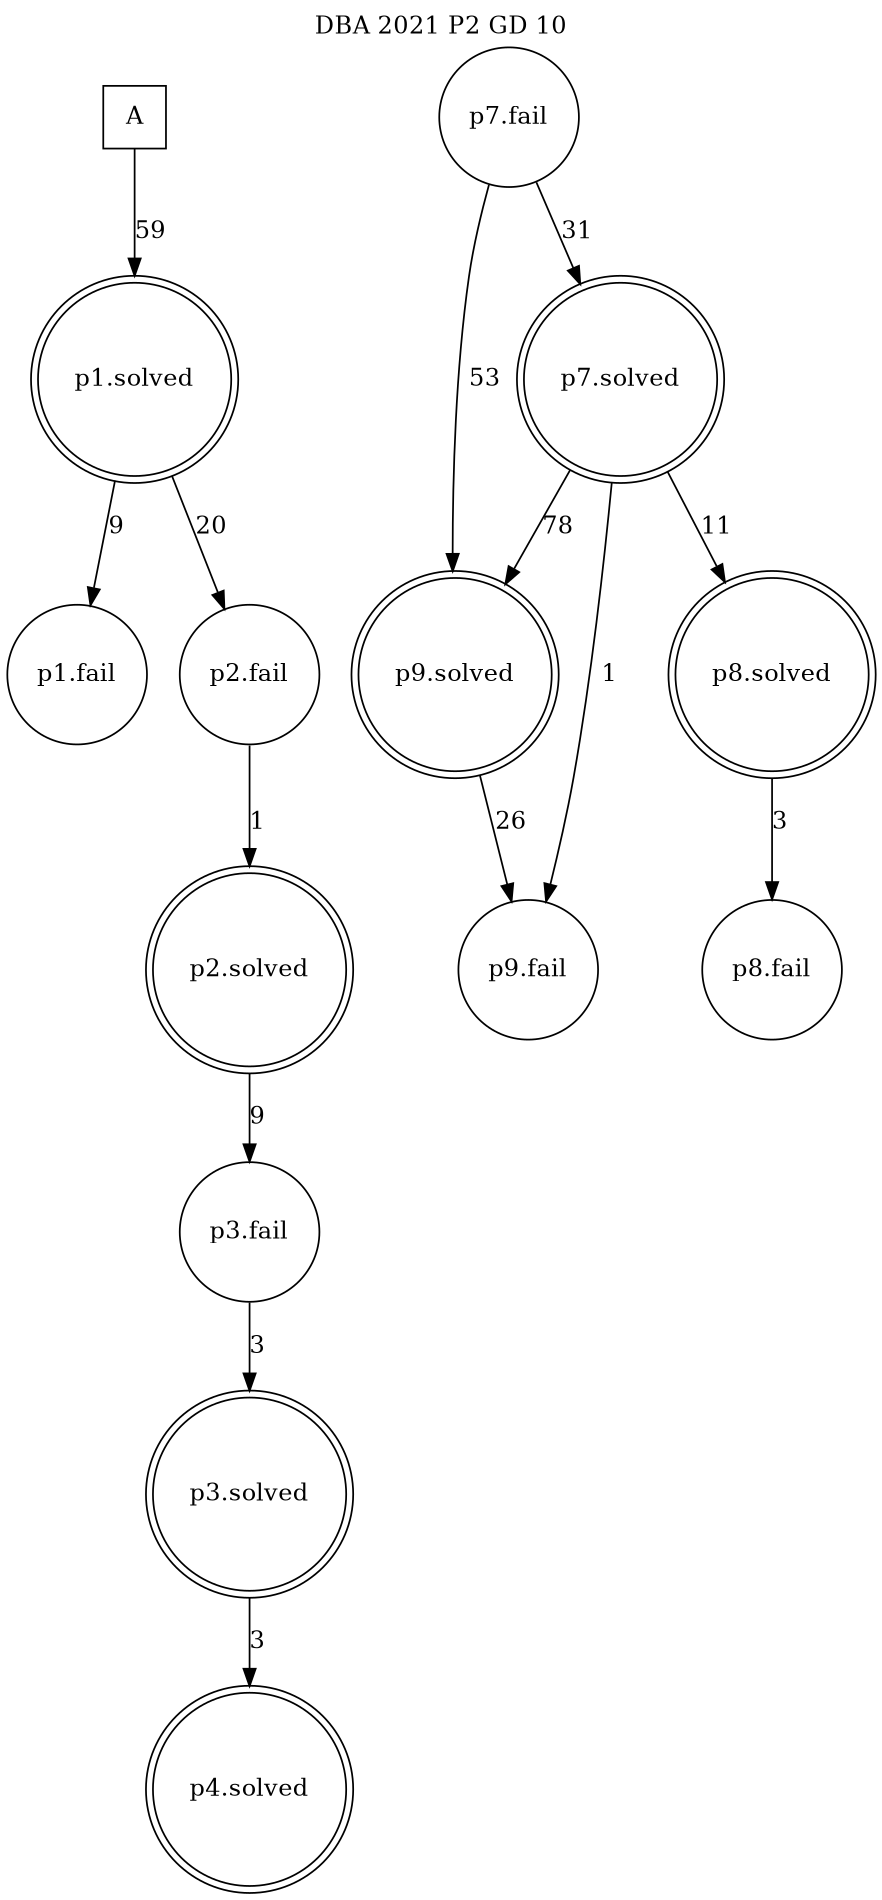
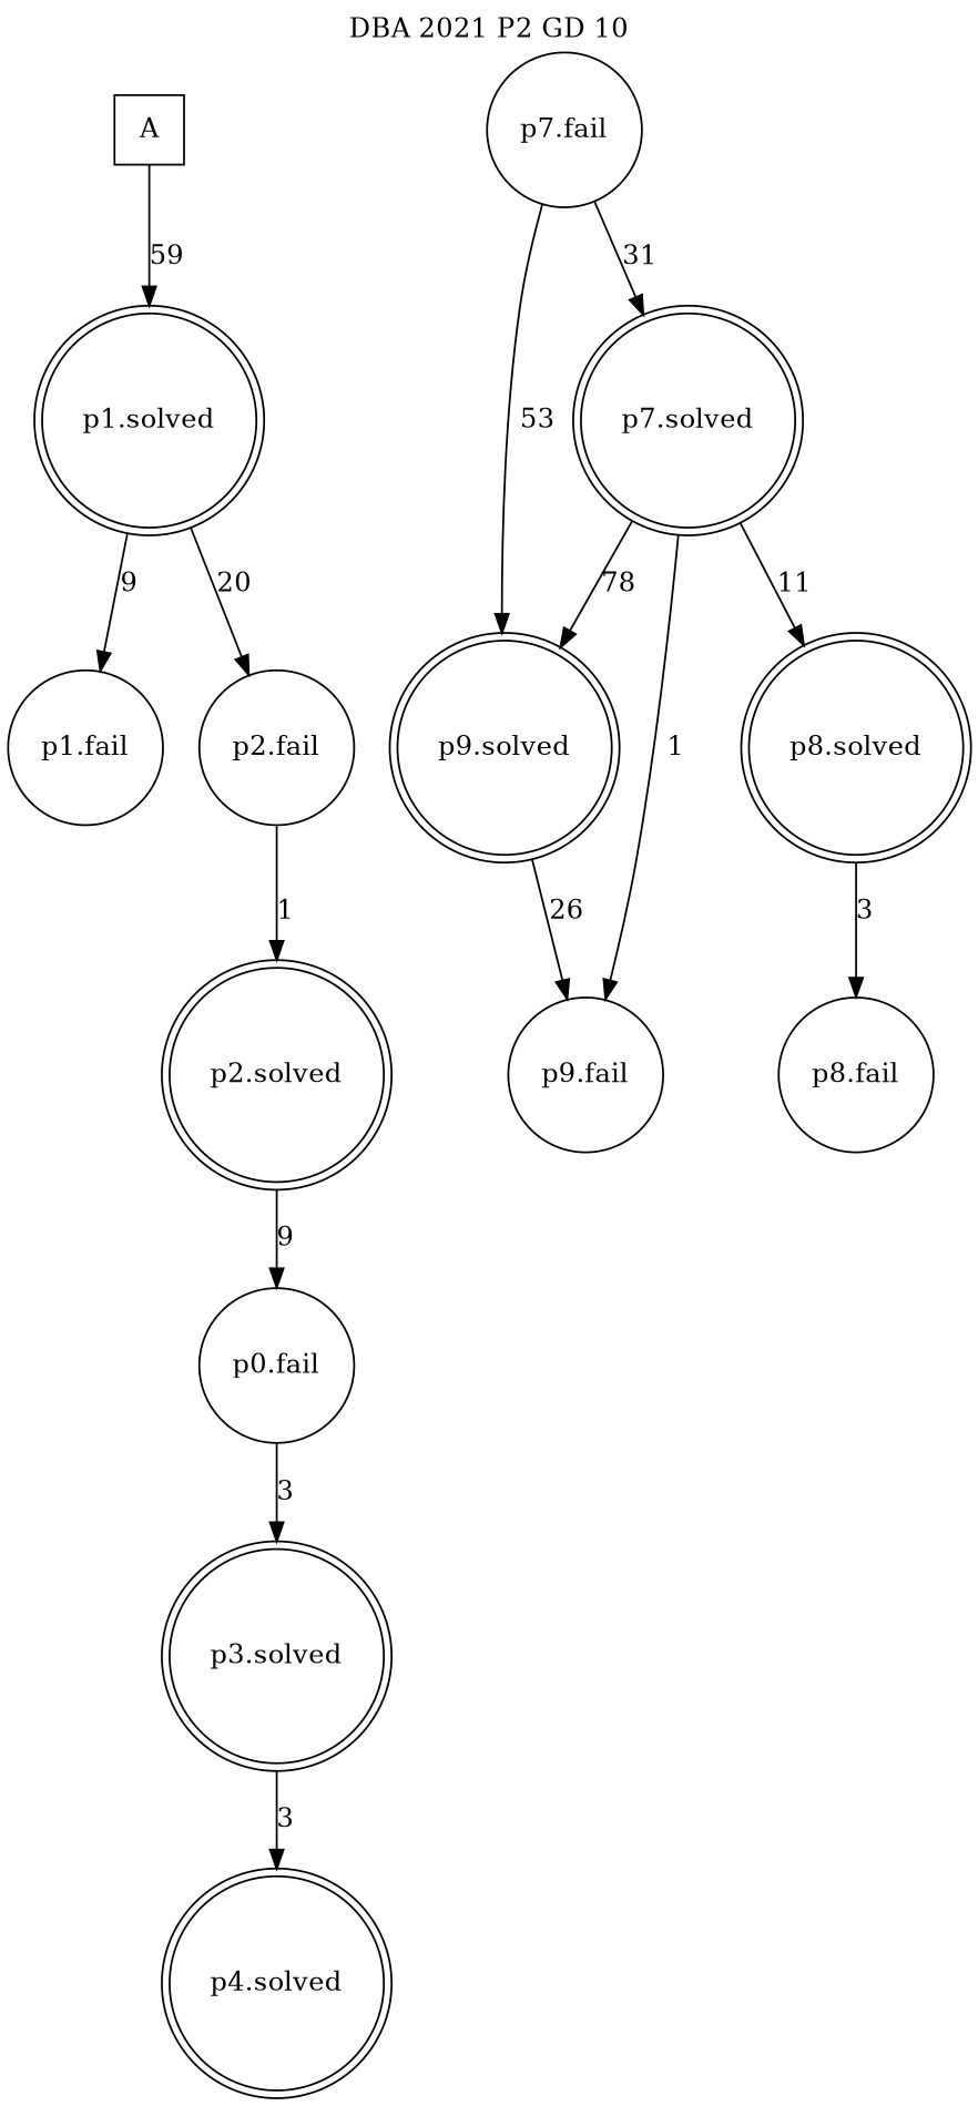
  digraph {
    label=" DBA 2021 P2 GD 10 "
    labelloc=tl
    rankdir=TB
    node [shape=doublecircle]
    n1 [label=A shape=square]
    n2 [label="p1.solved"]
    n3 [label="p1.fail" shape=circle]
    n4 [label="p2.fail" shape=circle]
    n5 [label="p2.solved"]
-   n6 [label="p3.fail" shape=circle]
+   n6 [label="p0.fail" shape=circle]
    n7 [label="p3.solved"]
    n8 [label="p4.solved"]
    n9 [label="p7.fail" shape=circle]
    n10 [label="p7.solved"]
    n11 [label="p9.solved"]
    n12 [label="p9.fail" shape=circle]
    n13 [label="p8.solved"]
    n14 [label="p8.fail" shape=circle]
    n1 -> n2 [label=59]
    n2 -> n3 [label=9]
    n2 -> n4 [label=20]
    n4 -> n5 [label=1]
    n5 -> n6 [label=9]
    n6 -> n7 [label=3]
    n7 -> n8 [label=3]
    n9 -> n10 [label=31]
    n9 -> n11 [label=53]
    n10 -> n11 [label=78]
    n10 -> n12 [label=1]
    n10 -> n13 [label=11]
    n11 -> n12 [label=26]
    n13 -> n14 [label=3]
  }
